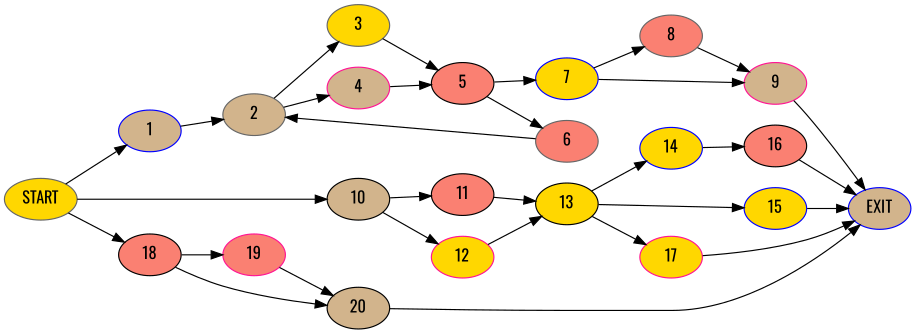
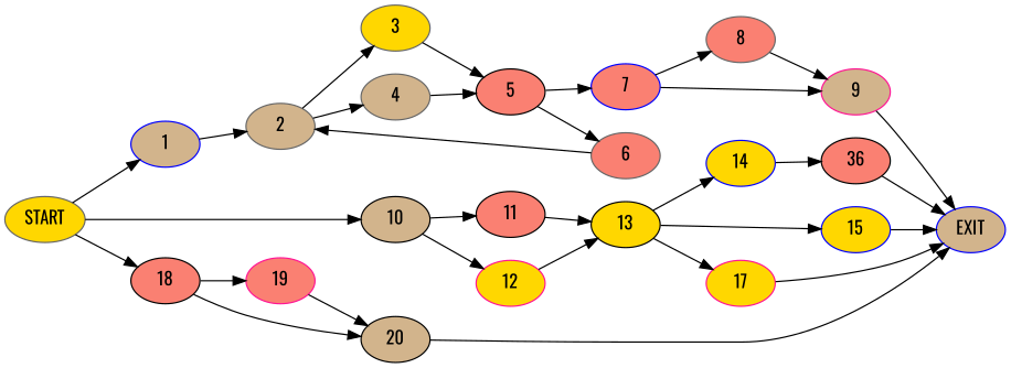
  digraph {
    fontname=Oswald
    rankdir=LR
    node [color=black fillcolor=gold fontname=Oswald style=filled]
    edge [fontname=Oswald]
    n1 [color=gray40 label=START]
    1 [color=blue fillcolor=tan]
    10 [fillcolor=tan]
    18 [fillcolor=salmon]
    2 [color=gray40 fillcolor=tan]
    11 [fillcolor=salmon]
    12 [color=deeppink]
    19 [color=deeppink fillcolor=salmon]
    20 [fillcolor=tan]
    n10 [color=blue fillcolor=tan label=EXIT]
    3 [color=gray40]
-   4 [color=deeppink fillcolor=tan]
+   4 [color=gray40 fillcolor=tan]
    5 [fillcolor=salmon]
    6 [color=gray40 fillcolor=salmon]
-   7 [color=blue]
+   7 [color=blue fillcolor=salmon]
    8 [color=gray40 fillcolor=salmon]
    9 [color=deeppink fillcolor=tan]
    13
    14 [color=blue]
    15 [color=blue]
    17 [color=deeppink]
-   16 [fillcolor=salmon]
+   16 [fillcolor=salmon label=36]
    n1 -> 1
    n1 -> 10
    n1 -> 18
    1 -> 2
    10 -> 11
    10 -> 12
    18 -> 19
    18 -> 20
    2 -> 3
    2 -> 4
    11 -> 13
    12 -> 13
    19 -> 20
    20 -> n10
    3 -> 5
    4 -> 5
    5 -> 6
    5 -> 7
    6 -> 2
    7 -> 8
    7 -> 9
    8 -> 9
    9 -> n10
    13 -> 14
    13 -> 15
    13 -> 17
    14 -> 16
    15 -> n10
    17 -> n10
    16 -> n10
  }
